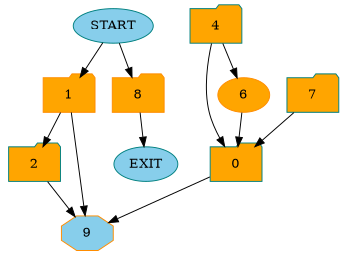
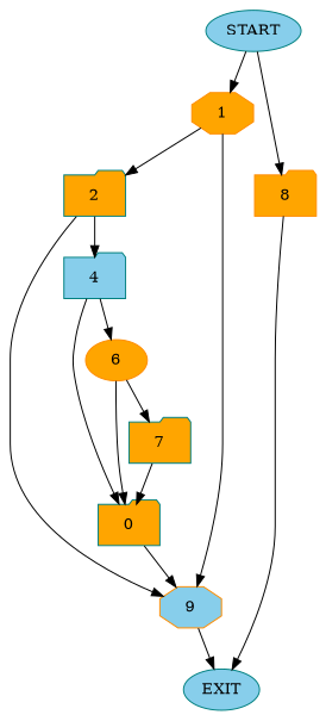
  digraph {
    node [color=teal fillcolor=orange shape=folder style=filled]
    n1 [fillcolor=skyblue label=START shape=ellipse]
-   1 [color=darkorange]
+   1 [color=darkorange shape=octagon]
    8 [color=darkorange]
    2
    n5 [color=darkorange fillcolor=skyblue label=9 shape=octagon]
    n6 [fillcolor=skyblue label=EXIT shape=ellipse]
-   4
+   4 [fillcolor=skyblue]
    n8 [label=0]
    6 [color=darkorange shape=ellipse]
    7
    n1 -> 1
    n1 -> 8
    1 -> 2
    1 -> n5
    8 -> n6
    2 -> n5
+   2 -> 4
+   n5 -> n6
    4 -> n8
    4 -> 6
    n8 -> n5
    6 -> n8
+   6 -> 7
    7 -> n8
  }
